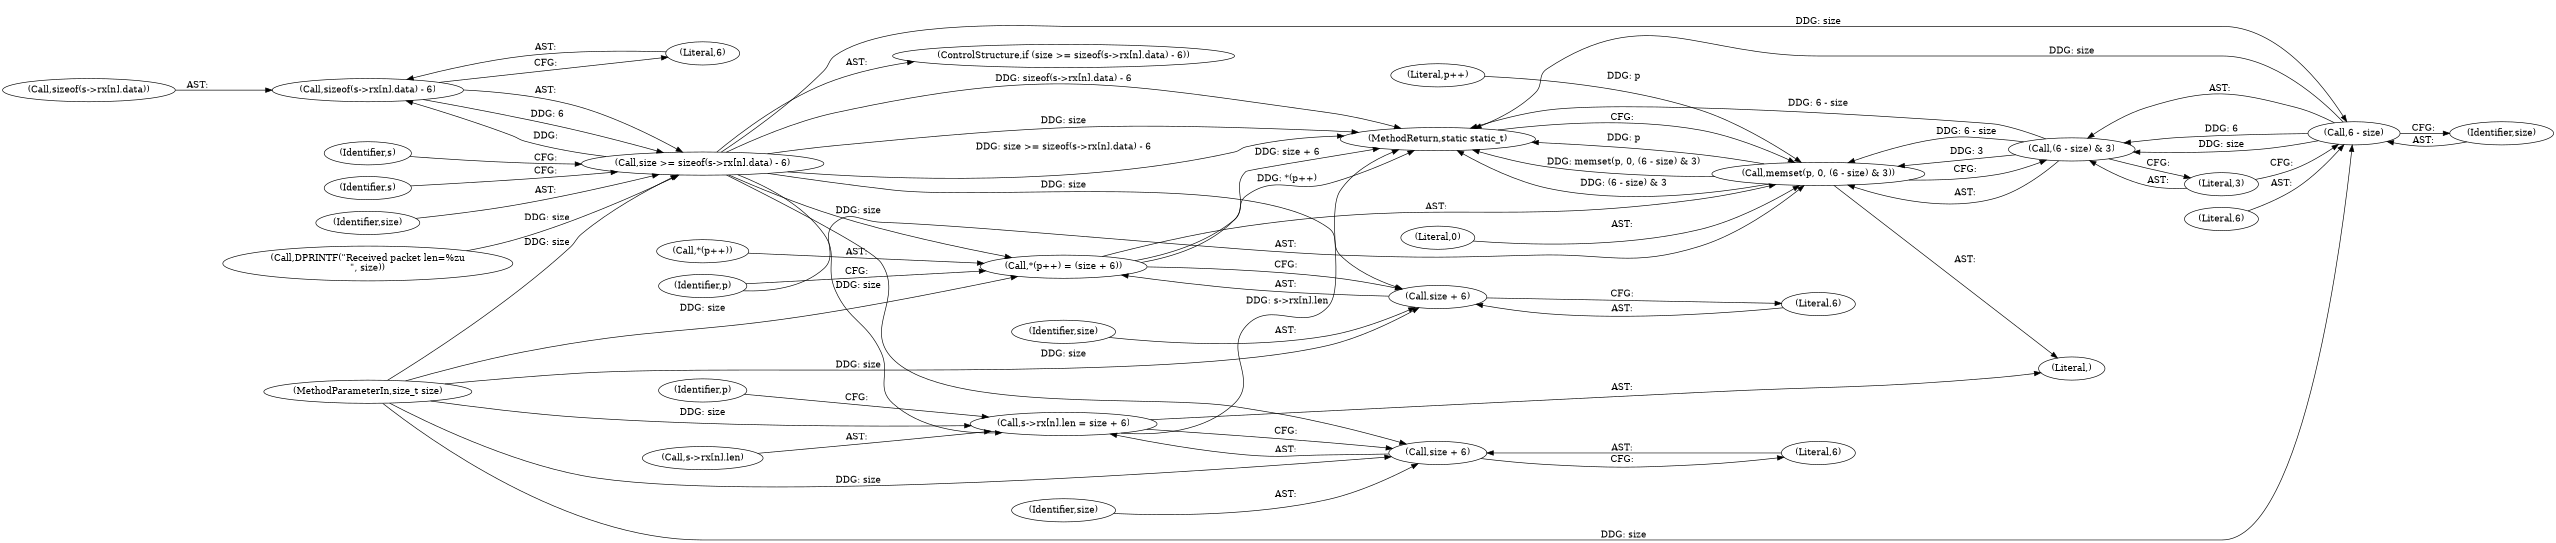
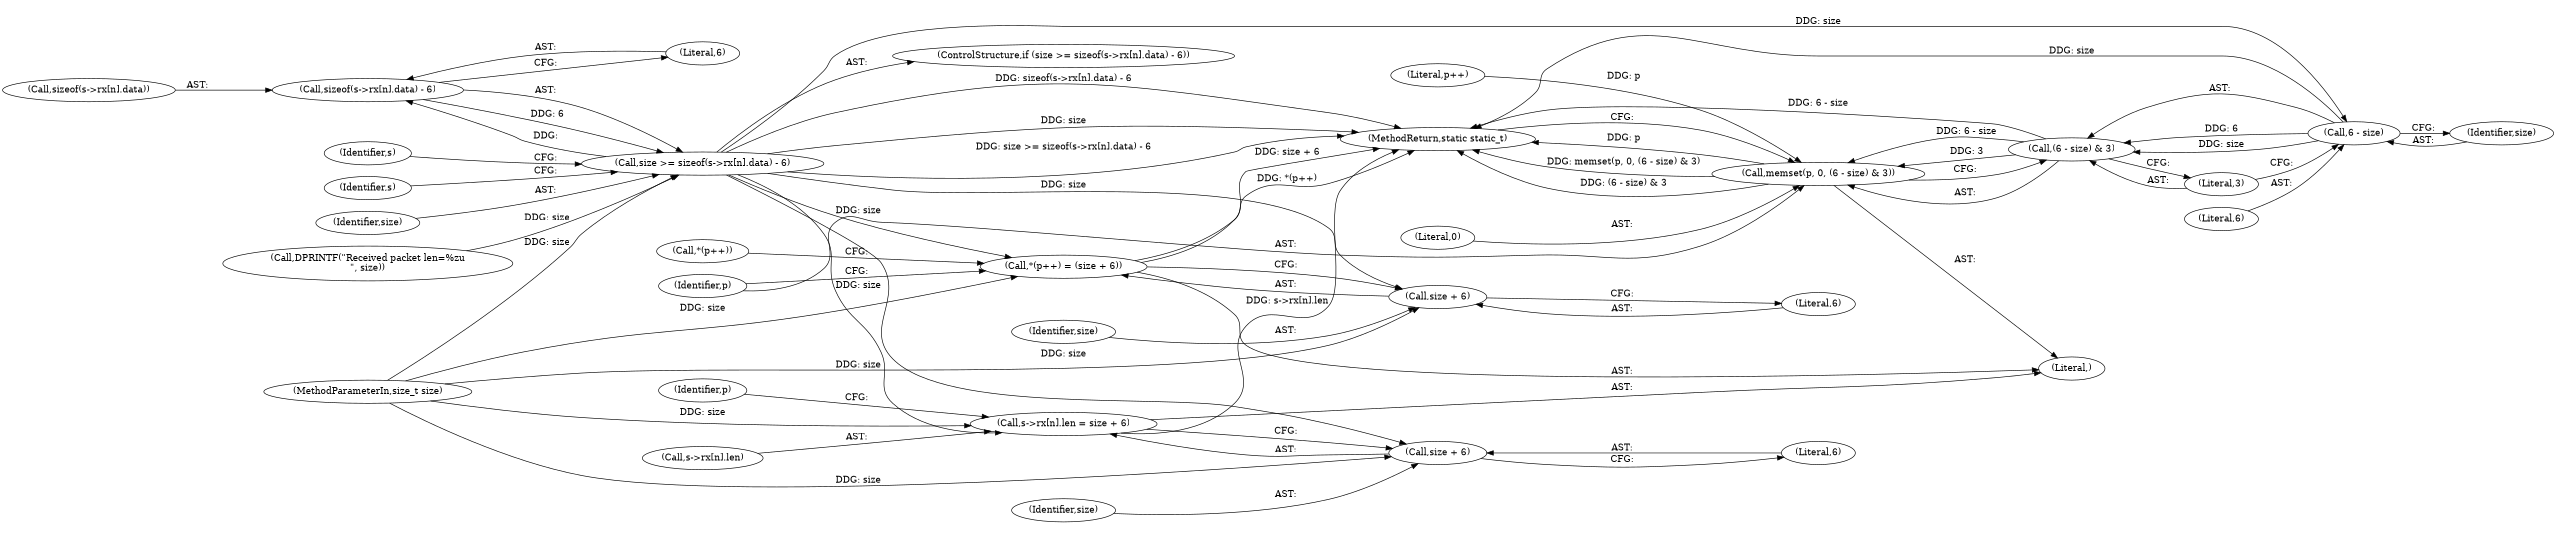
  digraph {
    rankdir=LR
    n1 [label="(Call,sizeof(s->rx[n].data) - 6)"]
    n2 [label="(Call,size >= sizeof(s->rx[n].data) - 6)"]
    n3 [label="(Literal,6)"]
    n4 [label="(Call,s->rx[n].len = size + 6)"]
    n5 [label="(Call,size + 6)"]
    n6 [label="(Call,*(p++) = (size + 6))"]
    n7 [label="(Call,size + 6)"]
    n8 [label="(Call,6 - size)"]
    n9 [label="(ControlStructure,if (size >= sizeof(s->rx[n].data) - 6))"]
    n10 [label="(MethodReturn,static static_t)"]
    n11 [label="(Literal,)"]
    n12 [label="(Literal,6)"]
    n13 [label="(Literal,6)"]
    n14 [label="(Call,(6 - size) & 3)"]
    n15 [label="(Identifier,size)"]
    n16 [label="(Call,memset(p, 0, (6 - size) & 3))"]
    n17 [label="(Literal,3)"]
    n18 [label="(Identifier,s)"]
    n19 [label="(Identifier,s)"]
    n20 [label="(Identifier,size)"]
    n21 [label="(Literal,6)"]
    n22 [label="(Identifier,p)"]
    n23 [label="(Literal,p++)"]
    n24 [label="(Identifier,p)"]
    n25 [label="(Literal,0)"]
    n26 [label="(Identifier,size)"]
    n27 [label="(Call,*(p++))"]
    n28 [label="(Identifier,size)"]
    n29 [label="(MethodParameterIn,size_t size)"]
    n30 [label="(Call,sizeof(s->rx[n].data))"]
    n31 [label="(Call,DPRINTF(\"Received packet len=%zu\n\", size))"]
    n32 [label="(Call,s->rx[n].len)"]
    n1 -> n2 [label="AST: "]
    n1 -> n2 [label="DDG: 6"]
    n1 -> n3 [label="CFG: "]
    n2 -> n1 [label="DDG: "]
    n2 -> n4 [label="DDG: size"]
    n2 -> n5 [label="DDG: size"]
    n2 -> n6 [label="DDG: size"]
    n2 -> n7 [label="DDG: size"]
    n2 -> n8 [label="DDG: size"]
    n2 -> n9 [label="AST: "]
    n2 -> n10 [label="DDG: sizeof(s->rx[n].data) - 6"]
    n2 -> n10 [label="DDG: size"]
    n2 -> n10 [label="DDG: size >= sizeof(s->rx[n].data) - 6"]
    n3 -> n1 [label="AST: "]
    n4 -> n5 [label="CFG: "]
    n4 -> n10 [label="DDG: s->rx[n].len"]
    n4 -> n11 [label="AST: "]
    n5 -> n4 [label="AST: "]
    n5 -> n12 [label="CFG: "]
    n6 -> n7 [label="CFG: "]
    n6 -> n10 [label="DDG: size + 6"]
    n6 -> n10 [label="DDG: *(p++)"]
-   n6 -> n16 [label="AST: "]
+   n6 -> n11 [label="AST: "]
    n7 -> n6 [label="AST: "]
    n7 -> n13 [label="CFG: "]
    n8 -> n10 [label="DDG: size"]
    n8 -> n14 [label="AST: "]
    n8 -> n14 [label="DDG: 6"]
    n8 -> n14 [label="DDG: size"]
    n8 -> n15 [label="CFG: "]
    n10 -> n16 [label="CFG: "]
    n12 -> n5 [label="AST: "]
    n13 -> n7 [label="AST: "]
    n14 -> n10 [label="DDG: 6 - size"]
    n14 -> n16 [label="AST: "]
    n14 -> n16 [label="DDG: 6 - size"]
    n14 -> n16 [label="DDG: 3"]
    n14 -> n17 [label="CFG: "]
    n15 -> n8 [label="AST: "]
    n16 -> n10 [label="DDG: p"]
    n16 -> n10 [label="DDG: memset(p, 0, (6 - size) & 3)"]
    n16 -> n10 [label="DDG: (6 - size) & 3"]
    n16 -> n11 [label="AST: "]
    n16 -> n14 [label="CFG: "]
    n17 -> n8 [label="CFG: "]
    n17 -> n14 [label="AST: "]
    n18 -> n2 [label="CFG: "]
    n19 -> n2 [label="CFG: "]
    n20 -> n7 [label="AST: "]
    n21 -> n8 [label="AST: "]
    n22 -> n6 [label="CFG: "]
    n22 -> n16 [label="AST: "]
    n23 -> n16 [label="DDG: p"]
    n24 -> n4 [label="CFG: "]
    n25 -> n16 [label="AST: "]
    n26 -> n5 [label="AST: "]
-   n27 -> n6 [label="AST: "]
+   n27 -> n6 [label="CFG: "]
    n28 -> n2 [label="AST: "]
    n29 -> n2 [label="DDG: size"]
    n29 -> n4 [label="DDG: size"]
    n29 -> n5 [label="DDG: size"]
    n29 -> n6 [label="DDG: size"]
    n29 -> n7 [label="DDG: size"]
-   n29 -> n8 [label="DDG: size"]
    n30 -> n1 [label="AST: "]
    n31 -> n2 [label="DDG: size"]
    n32 -> n4 [label="AST: "]
  }
